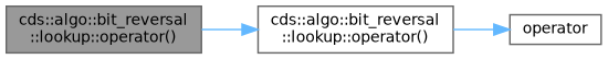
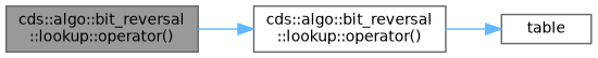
  digraph {
    rankdir=LR
    node [color=grey40 fillcolor=white fontname=Helvetica fontsize=10 shape=box style=filled]
    edge [color=steelblue1 fontname=Helvetica fontsize=10 labelfontname=Helvetica labelfontsize=10 style=solid]
    n1 [color=gray40 fillcolor=grey60 fontcolor=black height=0.2 label="cds::algo::bit_reversal\l::lookup::operator()" width=0.4]
    n2 [height=0.2 label="cds::algo::bit_reversal\l::lookup::operator()" width=0.4]
-   n3 [height=0.2 label=operator width=0.4]
+   n3 [height=0.2 label=table width=0.4]
    n1 -> n2
    n2 -> n3
  }
